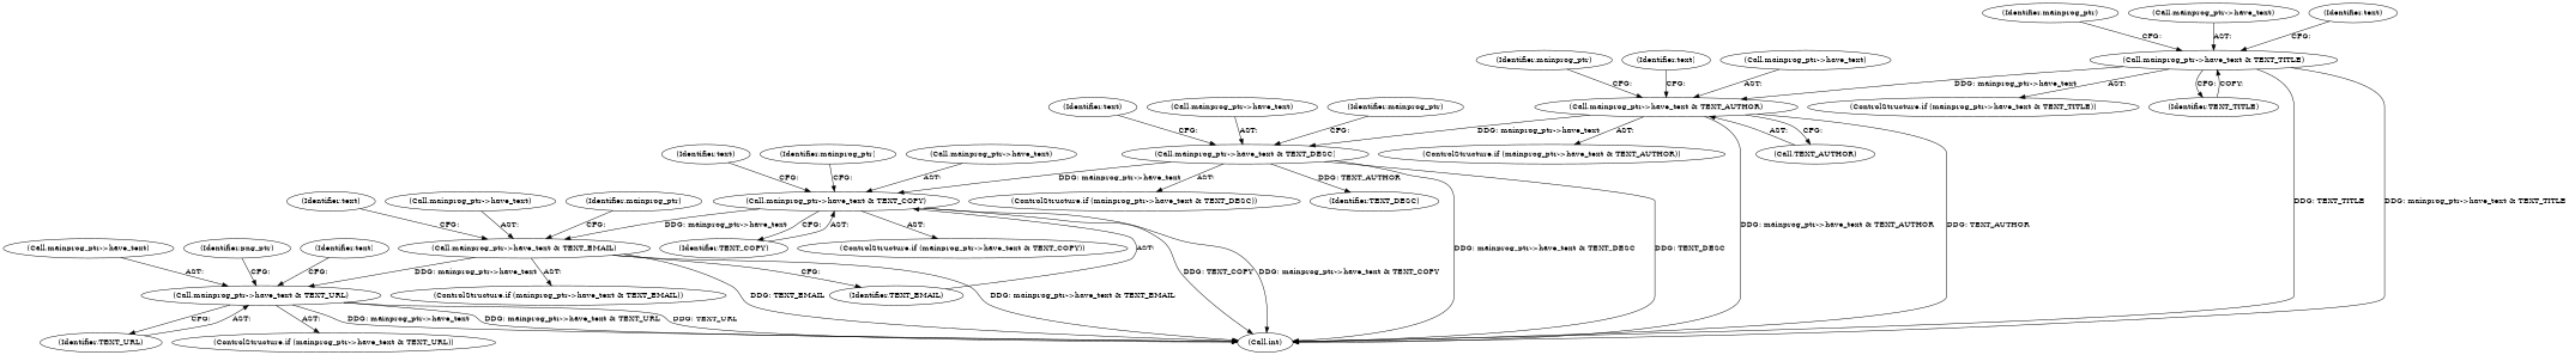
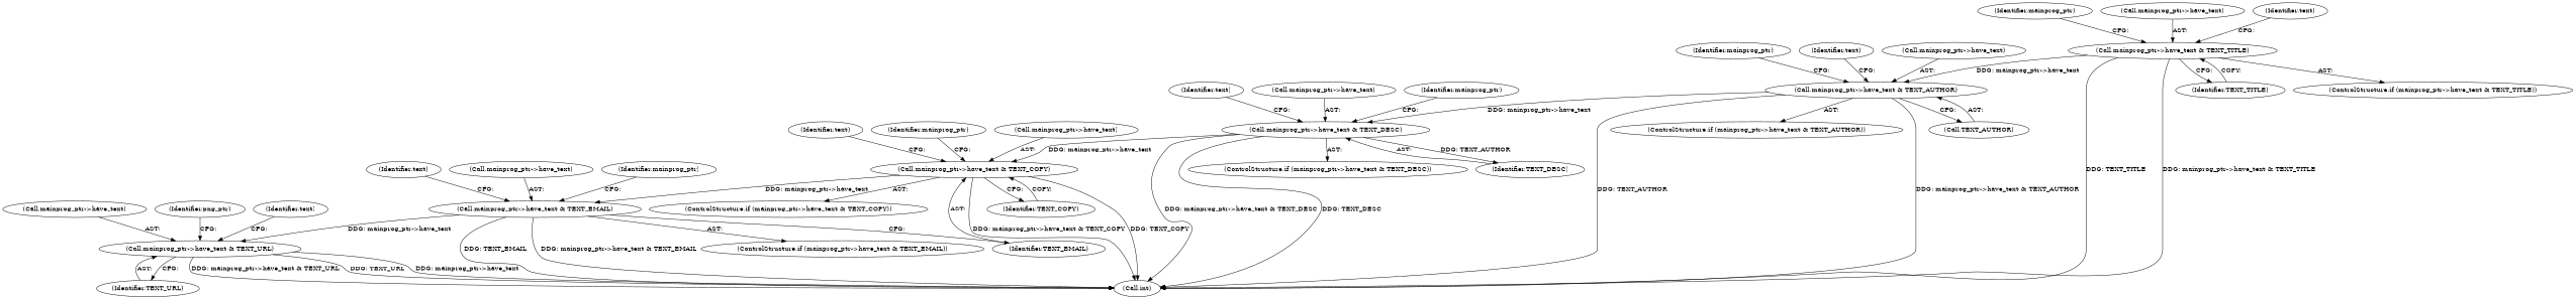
  digraph {
    n1 [label="(Call,mainprog_ptr->have_text & TEXT_TITLE)"]
    n2 [label="(Call,mainprog_ptr->have_text & TEXT_AUTHOR)"]
    n3 [label="(Identifier,TEXT_TITLE)"]
    n4 [label="(Call,int)"]
    n5 [label="(ControlStructure,if (mainprog_ptr->have_text & TEXT_TITLE))"]
    n6 [label="(Call,mainprog_ptr->have_text & TEXT_DESC)"]
    n7 [label="(ControlStructure,if (mainprog_ptr->have_text & TEXT_AUTHOR))"]
    n8 [label="(Call,TEXT_AUTHOR)"]
    n9 [label="(Call,mainprog_ptr->have_text & TEXT_COPY)"]
    n10 [label="(ControlStructure,if (mainprog_ptr->have_text & TEXT_DESC))"]
    n11 [label="(Identifier,TEXT_DESC)"]
    n12 [label="(Call,mainprog_ptr->have_text & TEXT_EMAIL)"]
    n13 [label="(Identifier,TEXT_COPY)"]
    n14 [label="(ControlStructure,if (mainprog_ptr->have_text & TEXT_COPY))"]
    n15 [label="(Call,mainprog_ptr->have_text & TEXT_URL)"]
    n16 [label="(Identifier,TEXT_EMAIL)"]
    n17 [label="(ControlStructure,if (mainprog_ptr->have_text & TEXT_EMAIL))"]
    n18 [label="(Identifier,TEXT_URL)"]
-   n19 [label="(ControlStructure,if (mainprog_ptr->have_text & TEXT_URL))"]
    n20 [label="(Identifier,text)"]
    n21 [label="(Identifier,text)"]
    n22 [label="(Identifier,mainprog_ptr)"]
    n23 [label="(Call,mainprog_ptr->have_text)"]
    n24 [label="(Identifier,png_ptr)"]
    n25 [label="(Identifier,text)"]
    n26 [label="(Identifier,text)"]
    n27 [label="(Identifier,text)"]
    n28 [label="(Call,mainprog_ptr->have_text)"]
    n29 [label="(Call,mainprog_ptr->have_text)"]
    n30 [label="(Identifier,mainprog_ptr)"]
    n31 [label="(Identifier,mainprog_ptr)"]
    n32 [label="(Identifier,mainprog_ptr)"]
    n33 [label="(Identifier,mainprog_ptr)"]
    n34 [label="(Call,mainprog_ptr->have_text)"]
    n35 [label="(Call,mainprog_ptr->have_text)"]
    n36 [label="(Call,mainprog_ptr->have_text)"]
    n37 [label="(Identifier,text)"]
    n1 -> n2 [label="DDG: mainprog_ptr->have_text"]
    n1 -> n3 [label="CFG: "]
    n1 -> n4 [label="DDG: TEXT_TITLE"]
    n1 -> n4 [label="DDG: mainprog_ptr->have_text & TEXT_TITLE"]
    n1 -> n5 [label="AST: "]
    n2 -> n4 [label="DDG: mainprog_ptr->have_text & TEXT_AUTHOR"]
    n2 -> n4 [label="DDG: TEXT_AUTHOR"]
    n2 -> n6 [label="DDG: mainprog_ptr->have_text"]
    n2 -> n7 [label="AST: "]
    n2 -> n8 [label="CFG: "]
    n3 -> n1 [label="COPY: "]
    n6 -> n4 [label="DDG: mainprog_ptr->have_text & TEXT_DESC"]
    n6 -> n4 [label="DDG: TEXT_DESC"]
    n6 -> n9 [label="DDG: mainprog_ptr->have_text"]
    n6 -> n10 [label="AST: "]
    n6 -> n11 [label="DDG: TEXT_AUTHOR"]
    n8 -> n2 [label="AST: "]
    n9 -> n4 [label="DDG: TEXT_COPY"]
    n9 -> n4 [label="DDG: mainprog_ptr->have_text & TEXT_COPY"]
    n9 -> n12 [label="DDG: mainprog_ptr->have_text"]
    n9 -> n13 [label="CFG: "]
    n9 -> n14 [label="AST: "]
+   n11 -> n6 [label="AST: "]
    n12 -> n4 [label="DDG: TEXT_EMAIL"]
    n12 -> n4 [label="DDG: mainprog_ptr->have_text & TEXT_EMAIL"]
    n12 -> n15 [label="DDG: mainprog_ptr->have_text"]
    n12 -> n16 [label="CFG: "]
    n12 -> n17 [label="AST: "]
-   n13 -> n9 [label="AST: "]
+   n13 -> n9 [label="COPY: "]
    n15 -> n4 [label="DDG: mainprog_ptr->have_text & TEXT_URL"]
    n15 -> n4 [label="DDG: TEXT_URL"]
    n15 -> n4 [label="DDG: mainprog_ptr->have_text"]
    n15 -> n18 [label="CFG: "]
-   n15 -> n19 [label="AST: "]
    n16 -> n9 [label="AST: "]
    n18 -> n15 [label="AST: "]
    n20 -> n9 [label="CFG: "]
    n21 -> n12 [label="CFG: "]
    n22 -> n2 [label="CFG: "]
    n23 -> n15 [label="AST: "]
    n24 -> n15 [label="CFG: "]
    n25 -> n2 [label="CFG: "]
    n26 -> n6 [label="CFG: "]
    n27 -> n15 [label="CFG: "]
    n28 -> n6 [label="AST: "]
    n29 -> n12 [label="AST: "]
    n30 -> n1 [label="CFG: "]
    n31 -> n9 [label="CFG: "]
    n32 -> n12 [label="CFG: "]
    n33 -> n6 [label="CFG: "]
    n34 -> n1 [label="AST: "]
    n35 -> n9 [label="AST: "]
    n36 -> n2 [label="AST: "]
    n37 -> n1 [label="CFG: "]
  }
